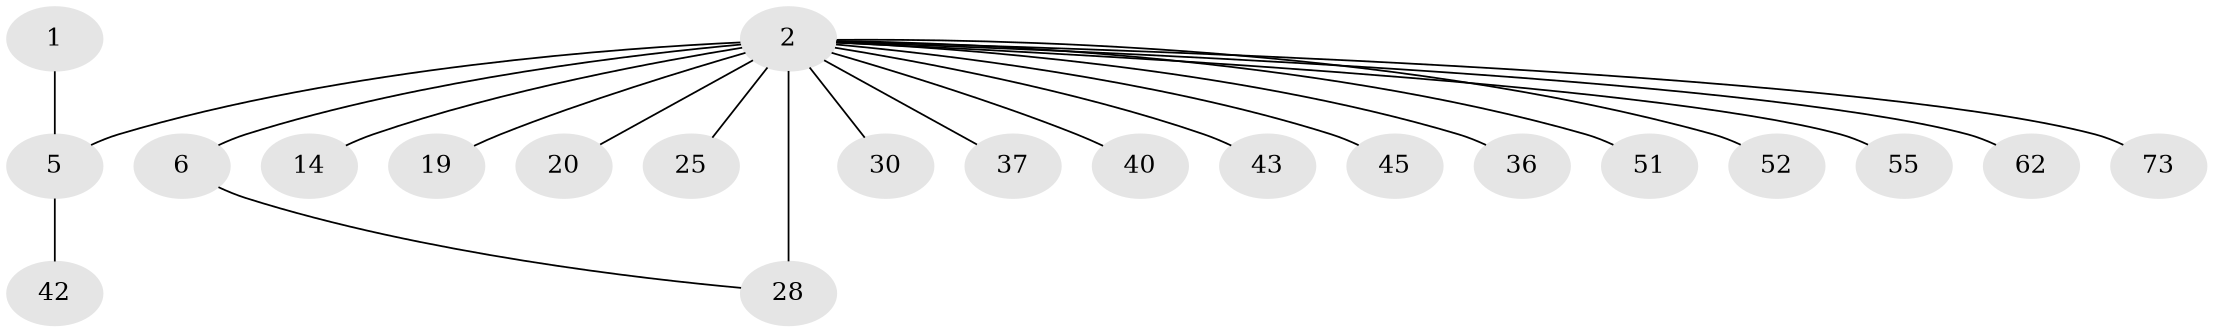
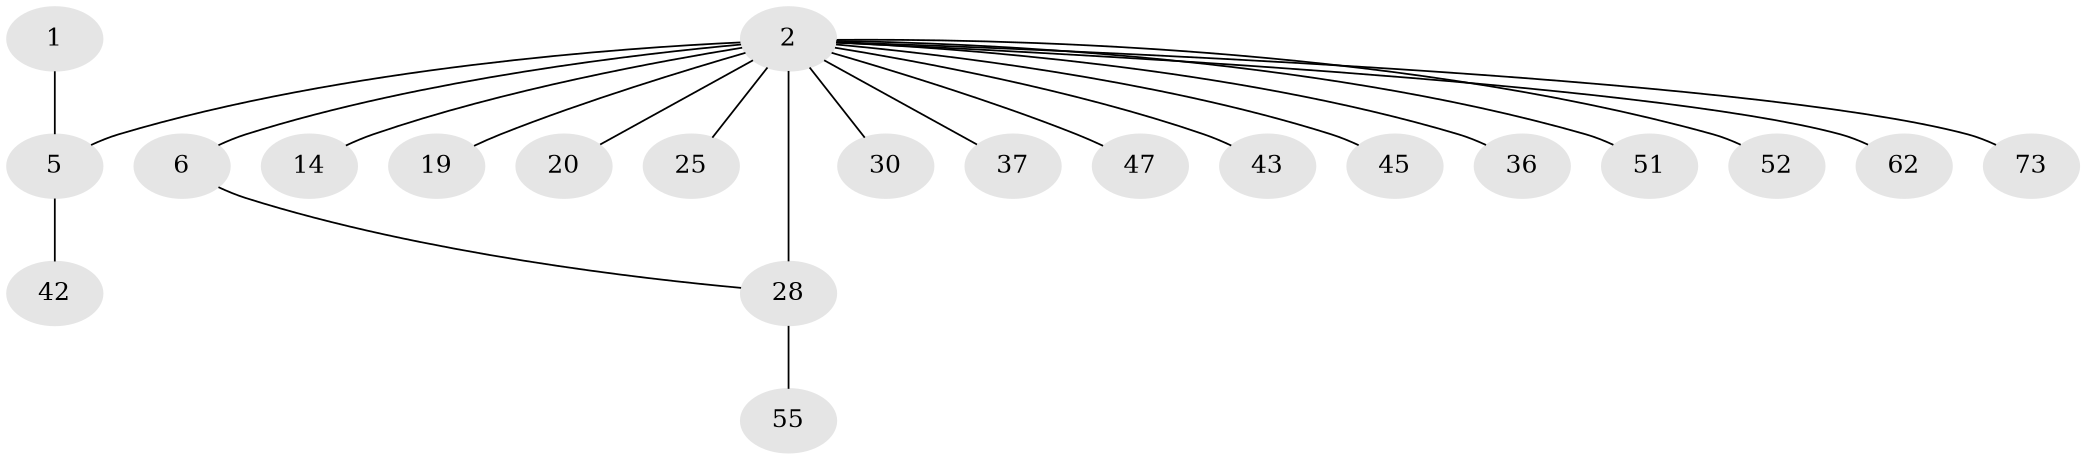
  graph {
    node [color=gray90 style=filled]
    2 [super="+4+13"]
    5 [super="+18+9+11"]
    6 [super="+67+61+70+21+10+16+7+44"]
    14 [super="+66+71"]
    19
    20
    25
    28 [super="+60+54+50"]
    30 [super="+56"]
    37 [super="+38"]
-   40 [super="+72"]
+   40 [super="+72" label=47]
    43
    45
    n14 [label=36]
    51
    52
    55
    62
    73
    1
    42 [super="+69"]
    2 -- 5 [weight=2]
    2 -- 6 [weight=4]
    2 -- 14
    2 -- 19
    2 -- 20
    2 -- 25
    2 -- 28 [weight=2]
    2 -- 30
    2 -- 37
    2 -- 40
    2 -- 43
    2 -- 45
    2 -- n14
    2 -- 51
    2 -- 52
-   2 -- 55
+   28 -- 55
    2 -- 62
    2 -- 73
    5 -- 42
    6 -- 28
    1 -- 5
  }
